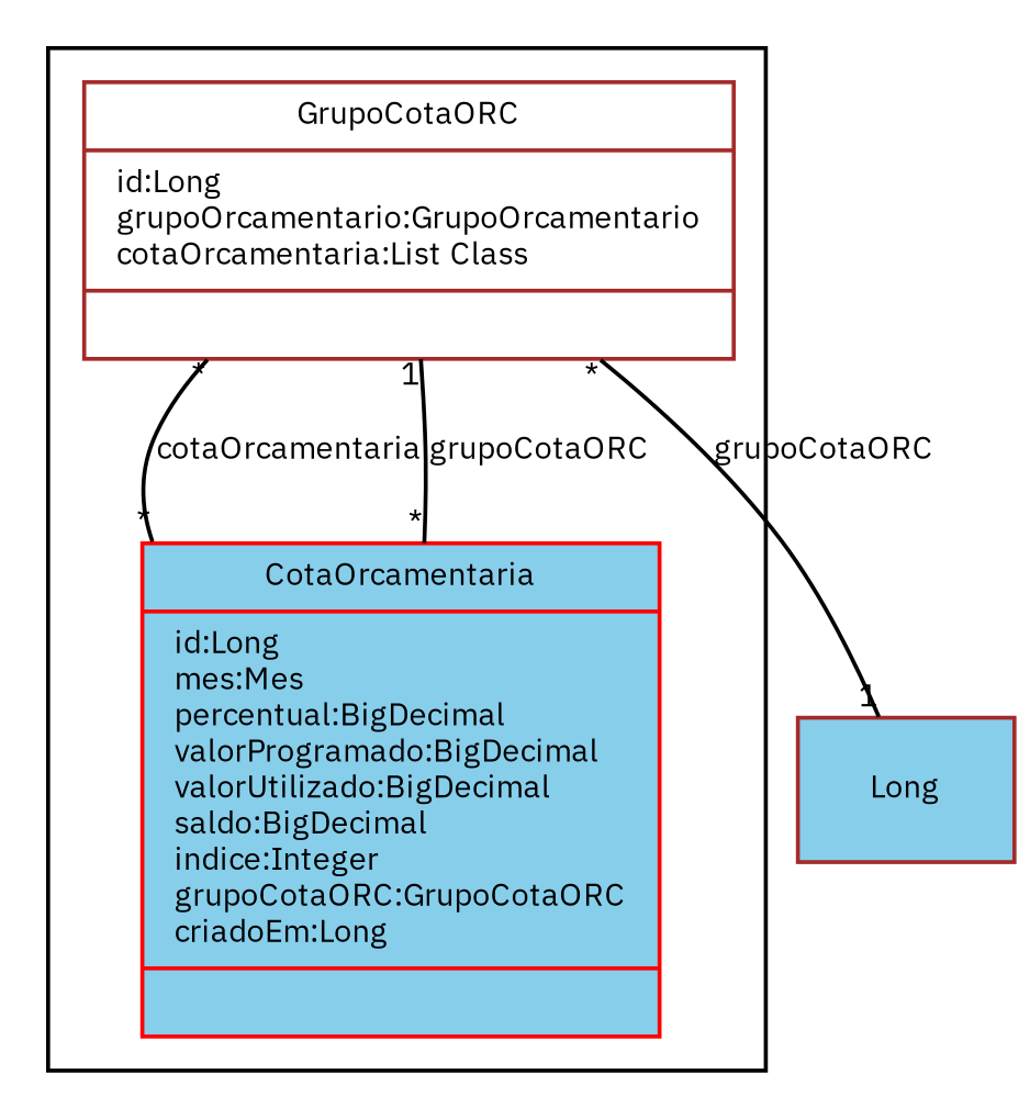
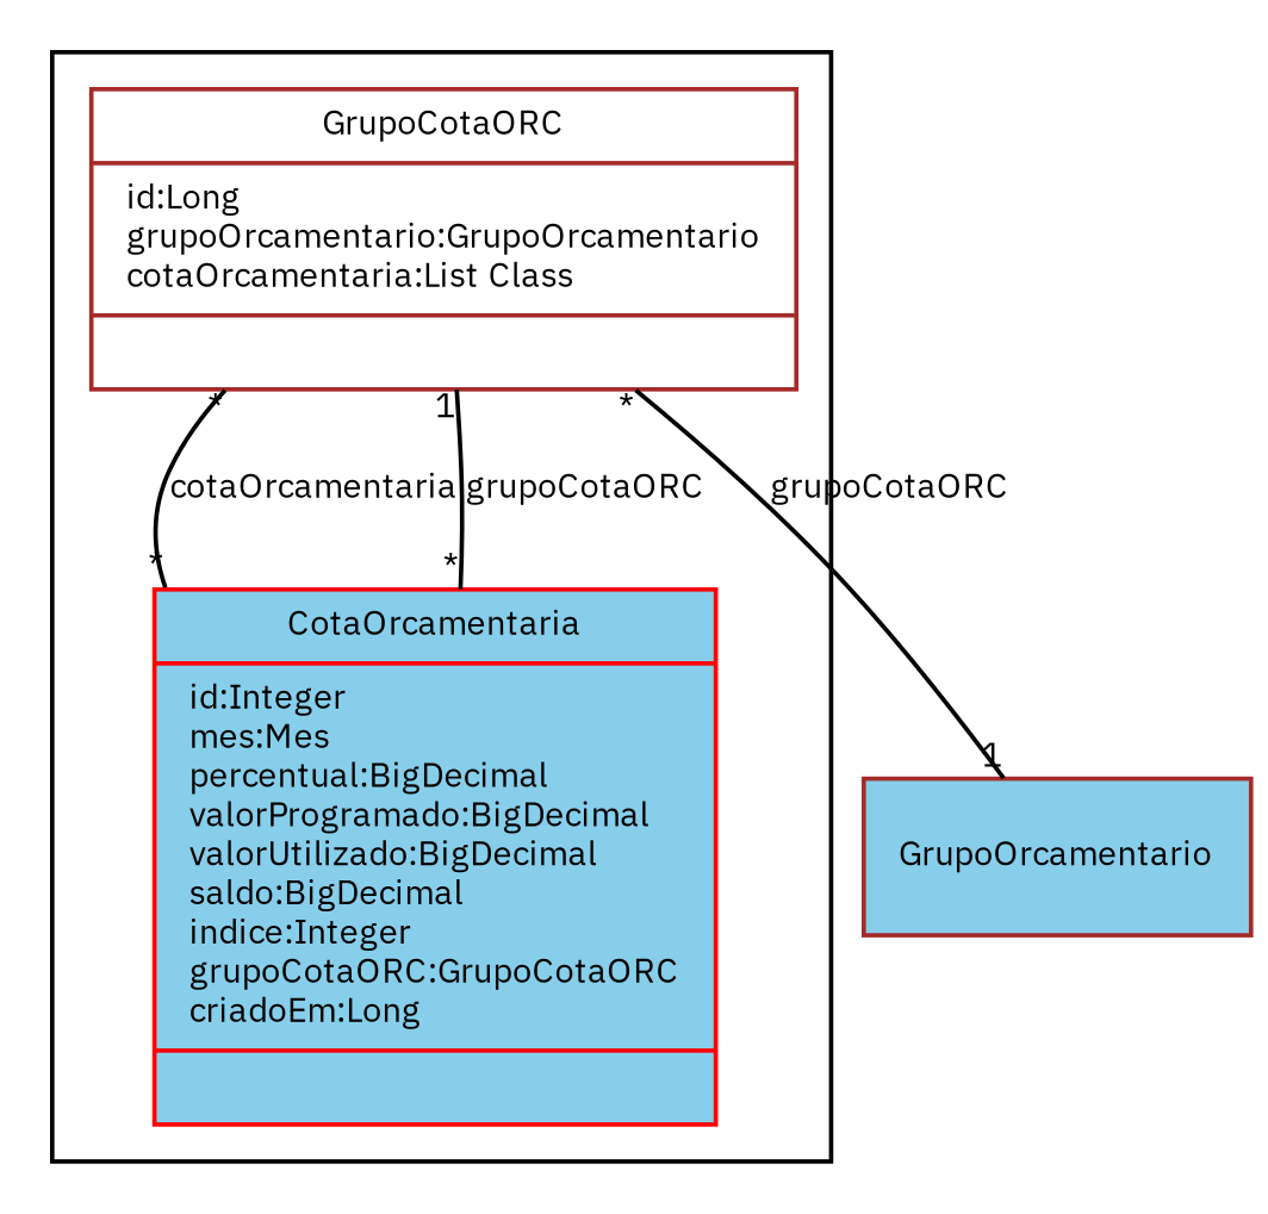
  digraph {
    fontname="IBM Plex Sans"
    fontsize=8
    node [color=brown fillcolor=skyblue fontname="IBM Plex Sans" fontsize=8 shape=record style=filled]
    edge [arrowhead=none fontname="IBM Plex Sans" fontsize=8 headlabel=1 taillabel="*"]
    n1 [fillcolor=white label="{GrupoCotaORC|id:Long\lgrupoOrcamentario:GrupoOrcamentario\lcotaOrcamentaria:List Class\l|\l}"]
-   n2 [color=red label="{CotaOrcamentaria|id:Long\lmes:Mes\lpercentual:BigDecimal\lvalorProgramado:BigDecimal\lvalorUtilizado:BigDecimal\lsaldo:BigDecimal\lindice:Integer\lgrupoCotaORC:GrupoCotaORC\lcriadoEm:Long\l|\l}"]
-   GrupoOrcamentario [label=Long]
+   n2 [color=red label="{CotaOrcamentaria|id:Integer\lmes:Mes\lpercentual:BigDecimal\lvalorProgramado:BigDecimal\lvalorUtilizado:BigDecimal\lsaldo:BigDecimal\lindice:Integer\lgrupoCotaORC:GrupoCotaORC\lcriadoEm:Long\l|\l}"]
+   GrupoOrcamentario
    subgraph cluster_1 {
      n1
      n2
    }
    n1 -> n2 [headlabel="*" label=cotaOrcamentaria]
    n1 -> GrupoOrcamentario [label=grupoCotaORC]
    n2 -> n1 [label=grupoCotaORC]
  }
